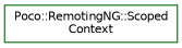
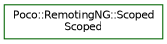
  digraph {
    rankdir=LR
-   n1 [color=darkgreen fillcolor=white fontname=Helvetica fontsize=10 height=0.2 label="Poco::RemotingNG::Scoped\lContext" shape=record style=filled width=0.4]
+   n1 [color=darkgreen fillcolor=white fontname=Helvetica fontsize=10 height=0.2 label="Poco::RemotingNG::Scoped\lScoped" shape=record style=filled width=0.4]
  }
